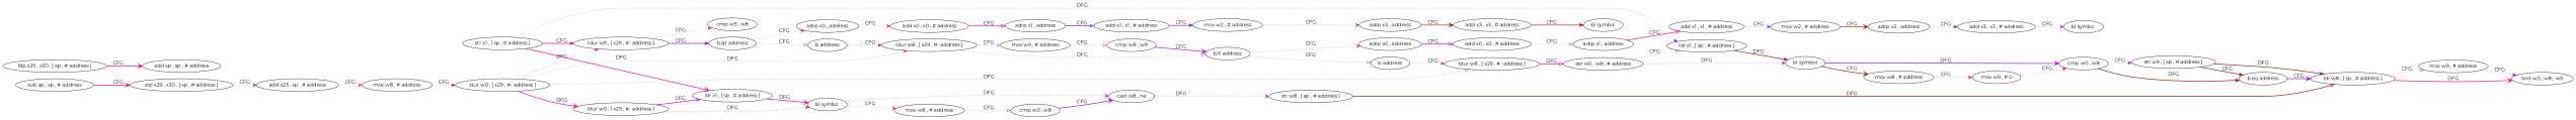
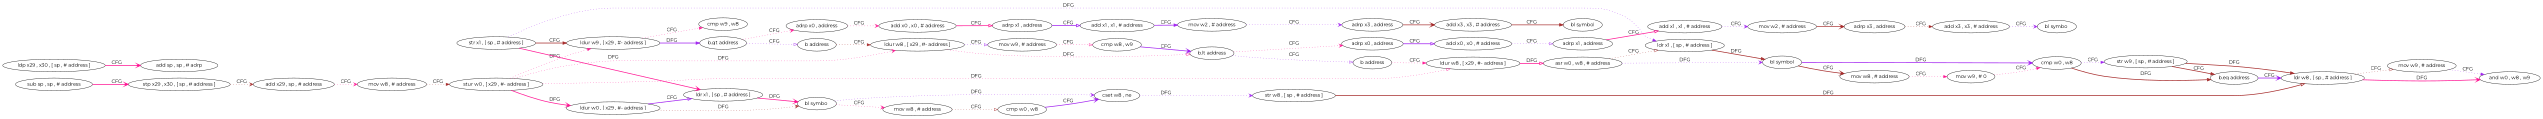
  digraph {
    fontname=Montserrat
    rankdir=LR
    node [fontname=Montserrat]
    edge [arrowhead=vee color=deeppink fontname=Montserrat style=dotted]
    n1 [label="sub sp , sp , # address"]
    n2 [label="stp x29 , x30 , [ sp , # address ]"]
-   n3 [label="add x23 , sp , # address"]
+   n3 [label="add x29 , sp , # address"]
    n4 [label="mov w8 , # address"]
    n5 [label="stur w0 , [ x29 , #- address ]"]
    n6 [label="ldur w9 , [ x29 , #- address ]"]
    n7 [label="ldur w8 , [ x29 , #- address ]"]
    n8 [label="ldur w8 , [ x29 , #- address ]"]
    n9 [label="ldur w0 , [ x29 , #- address ]"]
    n10 [label="str x1 , [ sp , # address ]"]
    n11 [label="ldr x1 , [ sp , # address ]"]
    n12 [label="ldr x1 , [ sp , # address ]"]
    n13 [label="cmp w9 , w8"]
    n14 [label="b.gt address"]
    n15 [label="mov w9 , # address"]
    n16 [label="b.lt address"]
    n17 [label="asr w0 , w8 , # address"]
    n18 [label="bl symbol"]
    n19 [label="bl symbol"]
    n20 [label="adrp x0 , address"]
    n21 [label="b address"]
    n22 [label="add x0 , x0 , # address"]
    n23 [label="adrp x1 , address"]
    n24 [label="add x1 , x1 , # address"]
    n25 [label="mov w2 , # address"]
    n26 [label="adrp x3 , address"]
    n27 [label="add x3 , x3 , # address"]
    n28 [label="bl symbol"]
    n29 [label="cmp w8 , w9"]
    n30 [label="adrp x0 , address"]
    n31 [label="b address"]
    n32 [label="add x0 , x0 , # address"]
    n33 [label="adrp x1 , address"]
    n34 [label="add x1 , x1 , # address"]
    n35 [label="mov w2 , # address"]
    n36 [label="adrp x3 , address"]
    n37 [label="add x3 , x3 , # address"]
    n38 [label="bl symbol"]
    n39 [label="mov w8 , # address"]
    n40 [label="cmp w0 , w8"]
    n41 [label="mov w9 , # 0"]
    n42 [label="str w9 , [ sp , # address ]"]
    n43 [label="b.eq address"]
    n44 [label="ldr w8 , [ sp , # address ]"]
    n45 [label="mov w9 , # address"]
    n46 [label="and w0 , w8 , w9"]
    n47 [label="mov w8 , # address"]
    n48 [label="cset w8 , ne"]
    n49 [label="ldp x29 , x30 , [ sp , # address ]"]
-   n50 [label="add sp , sp , # address"]
+   n50 [label="add sp , sp , # adrp"]
    n51 [label="cmp w0 , w8"]
    n52 [label="str w8 , [ sp , # address ]"]
    n1 -> n2 [label=CFG style=bold]
    n2 -> n3 [color=brown label=CFG]
    n3 -> n4 [label=CFG]
    n4 -> n5 [arrowhead=normal color=brown label=CFG]
    n5 -> n6 [arrowhead=normal label=DFG]
    n5 -> n7 [label=DFG]
    n5 -> n8 [arrowhead=onormal label=DFG]
    n5 -> n9 [label=DFG style=bold]
    n6 -> n13 [arrowhead=normal label=CFG]
-   n6 -> n14 [arrowhead=normal color=purple label=CFG style=bold]
+   n6 -> n14 [arrowhead=normal color=purple label=DFG style=bold]
    n7 -> n15 [arrowhead=onormal color=purple label=CFG]
    n7 -> n16 [arrowhead=onormal label=DFG]
    n8 -> n17 [arrowhead=onormal label=DFG style=bold]
    n9 -> n12 [arrowhead=onormal color=purple label=CFG style=bold]
    n9 -> n18 [color=brown label=DFG]
-   n10 -> n6 [arrowhead=normal label=CFG style=bold]
+   n10 -> n6 [arrowhead=normal color=brown label=CFG style=bold]
    n10 -> n11 [arrowhead=normal color=purple label=DFG]
    n10 -> n12 [label=DFG style=bold]
    n11 -> n19 [arrowhead=normal color=brown label=DFG style=bold]
    n12 -> n18 [label=DFG style=bold]
    n14 -> n20 [label=CFG]
    n14 -> n21 [arrowhead=onormal color=purple label=CFG]
    n15 -> n29 [arrowhead=onormal label=CFG]
    n16 -> n30 [label=CFG]
    n16 -> n31 [arrowhead=onormal color=purple label=CFG]
    n17 -> n11 [arrowhead=onormal color=brown label=CFG]
    n17 -> n19 [color=purple label=DFG]
    n18 -> n47 [label=CFG]
    n18 -> n48 [color=purple label=DFG]
    n19 -> n39 [color=brown label=CFG style=bold]
    n19 -> n40 [color=purple label=DFG style=bold]
    n20 -> n22 [label=CFG]
    n21 -> n7 [arrowhead=normal color=brown label=CFG]
    n22 -> n23 [arrowhead=onormal label=CFG style=bold]
    n23 -> n24 [arrowhead=onormal color=purple label=CFG style=bold]
    n24 -> n25 [arrowhead=normal color=purple label=CFG style=bold]
    n25 -> n26 [color=purple label=CFG]
    n26 -> n27 [color=brown label=CFG style=bold]
    n27 -> n28 [arrowhead=normal color=brown label=CFG style=bold]
    n29 -> n16 [color=purple label=CFG style=bold]
    n30 -> n32 [arrowhead=onormal color=purple label=CFG style=bold]
    n31 -> n8 [arrowhead=normal label=CFG]
    n32 -> n33 [arrowhead=onormal color=purple label=CFG]
    n33 -> n34 [arrowhead=onormal label=CFG style=bold]
    n34 -> n35 [color=purple label=CFG]
    n35 -> n36 [color=brown label=CFG style=bold]
    n36 -> n37 [arrowhead=normal color=brown label=CFG]
    n37 -> n38 [color=purple label=CFG]
    n39 -> n41 [arrowhead=normal label=CFG]
    n40 -> n42 [arrowhead=normal color=purple label=CFG]
    n40 -> n43 [arrowhead=normal color=brown label=DFG style=bold]
    n41 -> n40 [arrowhead=normal label=CFG]
    n42 -> n43 [arrowhead=normal color=brown label=CFG style=bold]
    n42 -> n44 [arrowhead=normal color=brown label=DFG style=bold]
    n43 -> n44 [color=purple label=CFG style=bold]
    n44 -> n45 [arrowhead=onormal color=brown label=CFG]
    n44 -> n46 [label=DFG style=bold]
    n45 -> n46 [arrowhead=normal color=purple label=CFG]
    n47 -> n51 [arrowhead=onormal color=brown label=CFG]
    n48 -> n52 [color=purple label=DFG]
    n49 -> n50 [label=CFG style=bold]
    n51 -> n48 [color=purple label=CFG style=bold]
    n52 -> n44 [arrowhead=onormal color=brown label=DFG style=bold]
  }
